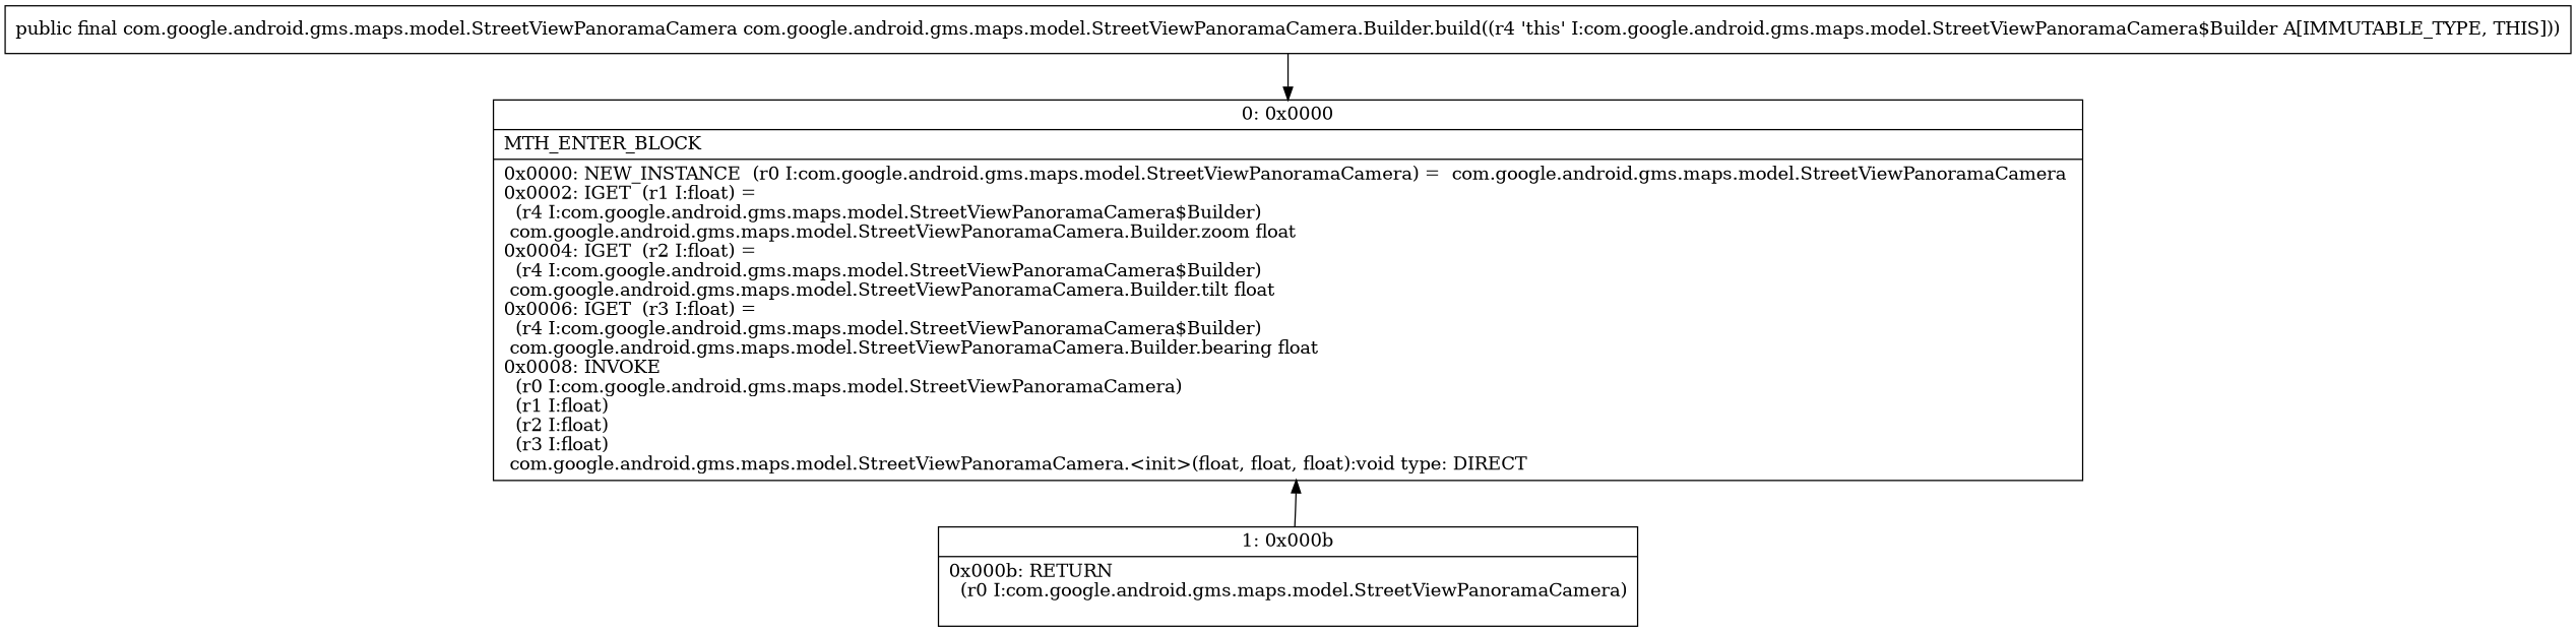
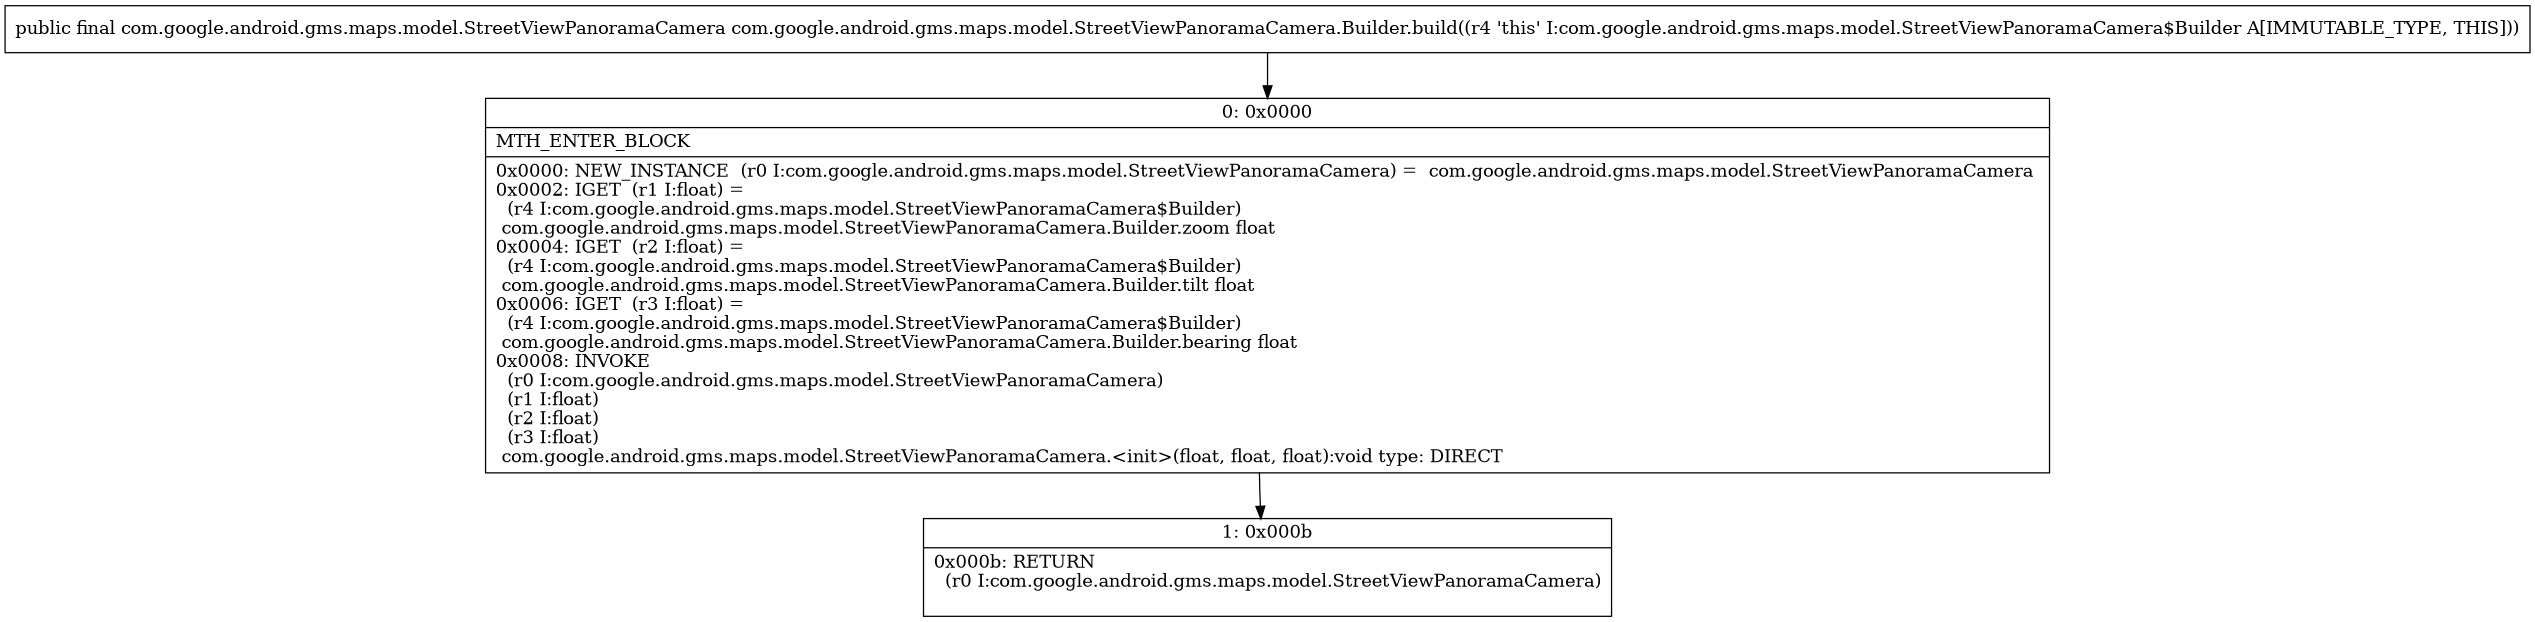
  digraph {
    node [shape=record]
    n1 [label="{0\:\ 0x0000|MTH_ENTER_BLOCK\l|0x0000: NEW_INSTANCE  (r0 I:com.google.android.gms.maps.model.StreetViewPanoramaCamera) =  com.google.android.gms.maps.model.StreetViewPanoramaCamera \l0x0002: IGET  (r1 I:float) = \l  (r4 I:com.google.android.gms.maps.model.StreetViewPanoramaCamera$Builder)\l com.google.android.gms.maps.model.StreetViewPanoramaCamera.Builder.zoom float \l0x0004: IGET  (r2 I:float) = \l  (r4 I:com.google.android.gms.maps.model.StreetViewPanoramaCamera$Builder)\l com.google.android.gms.maps.model.StreetViewPanoramaCamera.Builder.tilt float \l0x0006: IGET  (r3 I:float) = \l  (r4 I:com.google.android.gms.maps.model.StreetViewPanoramaCamera$Builder)\l com.google.android.gms.maps.model.StreetViewPanoramaCamera.Builder.bearing float \l0x0008: INVOKE  \l  (r0 I:com.google.android.gms.maps.model.StreetViewPanoramaCamera)\l  (r1 I:float)\l  (r2 I:float)\l  (r3 I:float)\l com.google.android.gms.maps.model.StreetViewPanoramaCamera.\<init\>(float, float, float):void type: DIRECT \l}"]
    n2 [label="{1\:\ 0x000b|0x000b: RETURN  \l  (r0 I:com.google.android.gms.maps.model.StreetViewPanoramaCamera)\l \l}"]
    n3 [label="{public final com.google.android.gms.maps.model.StreetViewPanoramaCamera com.google.android.gms.maps.model.StreetViewPanoramaCamera.Builder.build((r4 'this' I:com.google.android.gms.maps.model.StreetViewPanoramaCamera$Builder A[IMMUTABLE_TYPE, THIS])) }"]
-   n2 -> n1
+   n1 -> n2
    n3 -> n1
  }
